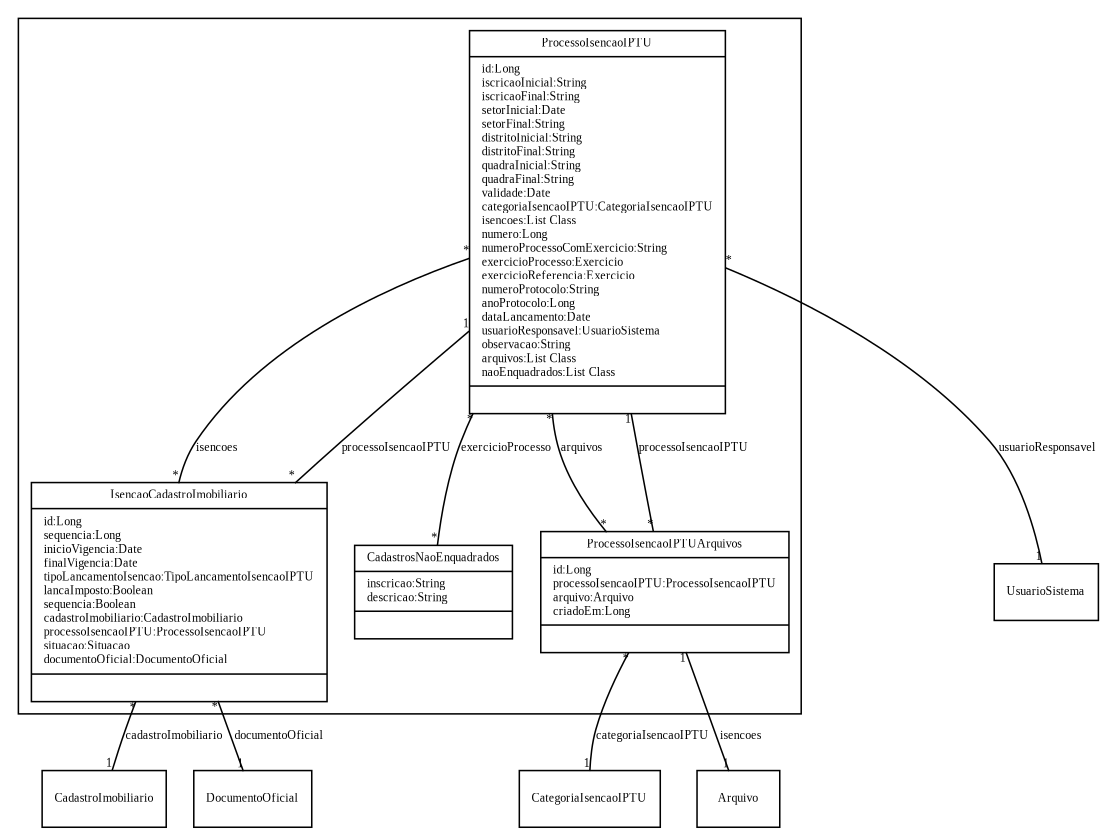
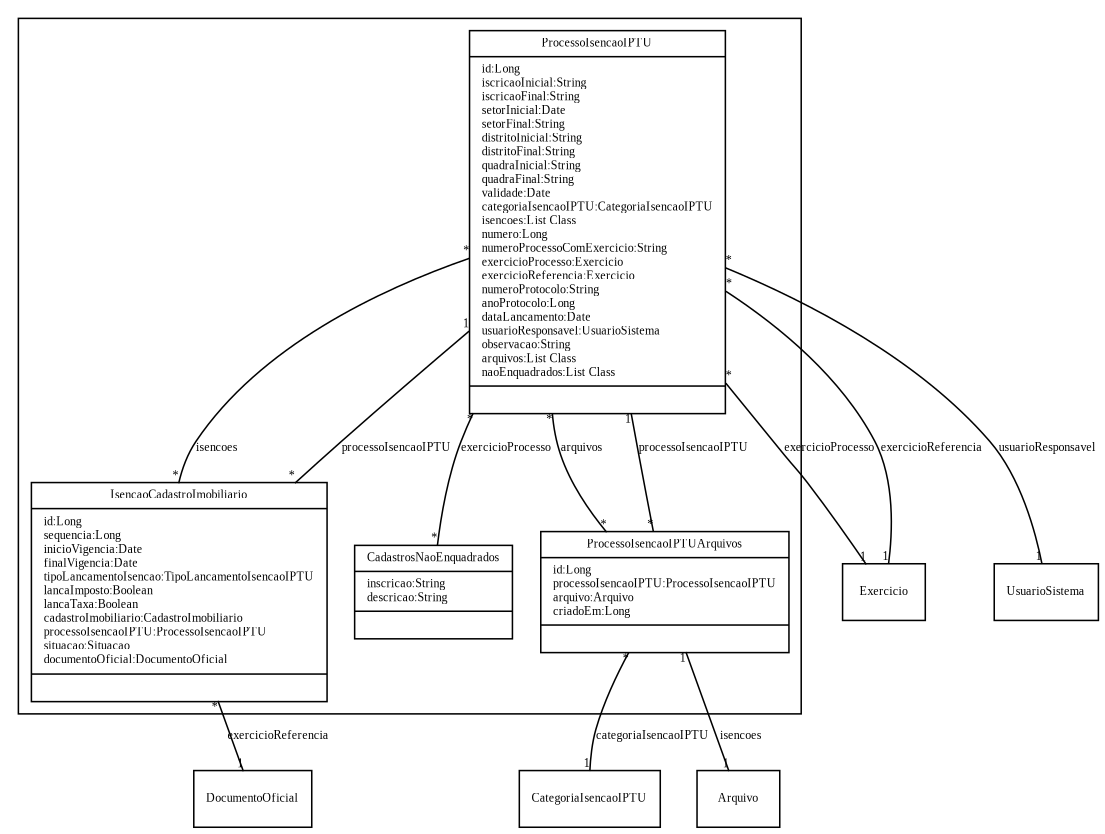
  digraph {
    fontname="Liberation Serif"
    fontsize=8
    node [fontname="Liberation Serif" fontsize=8 shape=record]
    edge [arrowhead=none fontname="Liberation Serif" fontsize=8 headlabel=1 taillabel="*"]
    n1 [label="{ProcessoIsencaoIPTU|id:Long\liscricaoInicial:String\liscricaoFinal:String\lsetorInicial:Date\lsetorFinal:String\ldistritoInicial:String\ldistritoFinal:String\lquadraInicial:String\lquadraFinal:String\lvalidade:Date\lcategoriaIsencaoIPTU:CategoriaIsencaoIPTU\lisencoes:List Class\lnumero:Long\lnumeroProcessoComExercicio:String\lexercicioProcesso:Exercicio\lexercicioReferencia:Exercicio\lnumeroProtocolo:String\lanoProtocolo:Long\ldataLancamento:Date\lusuarioResponsavel:UsuarioSistema\lobservacao:String\larquivos:List Class\lnaoEnquadrados:List Class\l|\l}"]
-   n2 [label="{IsencaoCadastroImobiliario|id:Long\lsequencia:Long\linicioVigencia:Date\lfinalVigencia:Date\ltipoLancamentoIsencao:TipoLancamentoIsencaoIPTU\llancaImposto:Boolean\lsequencia:Boolean\lcadastroImobiliario:CadastroImobiliario\lprocessoIsencaoIPTU:ProcessoIsencaoIPTU\lsituacao:Situacao\ldocumentoOficial:DocumentoOficial\l|\l}"]
+   n2 [label="{IsencaoCadastroImobiliario|id:Long\lsequencia:Long\linicioVigencia:Date\lfinalVigencia:Date\ltipoLancamentoIsencao:TipoLancamentoIsencaoIPTU\llancaImposto:Boolean\llancaTaxa:Boolean\lcadastroImobiliario:CadastroImobiliario\lprocessoIsencaoIPTU:ProcessoIsencaoIPTU\lsituacao:Situacao\ldocumentoOficial:DocumentoOficial\l|\l}"]
    n3 [label="{ProcessoIsencaoIPTUArquivos|id:Long\lprocessoIsencaoIPTU:ProcessoIsencaoIPTU\larquivo:Arquivo\lcriadoEm:Long\l|\l}"]
    n4 [label="{CadastrosNaoEnquadrados|inscricao:String\ldescricao:String\l|\l}"]
+   Exercicio
    UsuarioSistema
-   CadastroImobiliario
    DocumentoOficial
    CategoriaIsencaoIPTU
    Arquivo
    subgraph cluster_1 {
      n1
      n2
      n3
      n4
    }
    n1 -> n2 [headlabel="*" label=isencoes]
    n1 -> n3 [headlabel="*" label=arquivos]
    n1 -> n4 [headlabel="*" label=exercicioProcesso]
+   n1 -> Exercicio [label=exercicioProcesso]
+   n1 -> Exercicio [label=exercicioReferencia]
    n1 -> UsuarioSistema [label=usuarioResponsavel]
    n2 -> n1 [label=processoIsencaoIPTU]
-   n2 -> CadastroImobiliario [label=cadastroImobiliario]
-   n2 -> DocumentoOficial [label=documentoOficial]
+   n2 -> DocumentoOficial [label=exercicioReferencia]
    n3 -> n1 [label=processoIsencaoIPTU]
    n3 -> CategoriaIsencaoIPTU [label=categoriaIsencaoIPTU]
    n3 -> Arquivo [label=isencoes taillabel=1]
  }
